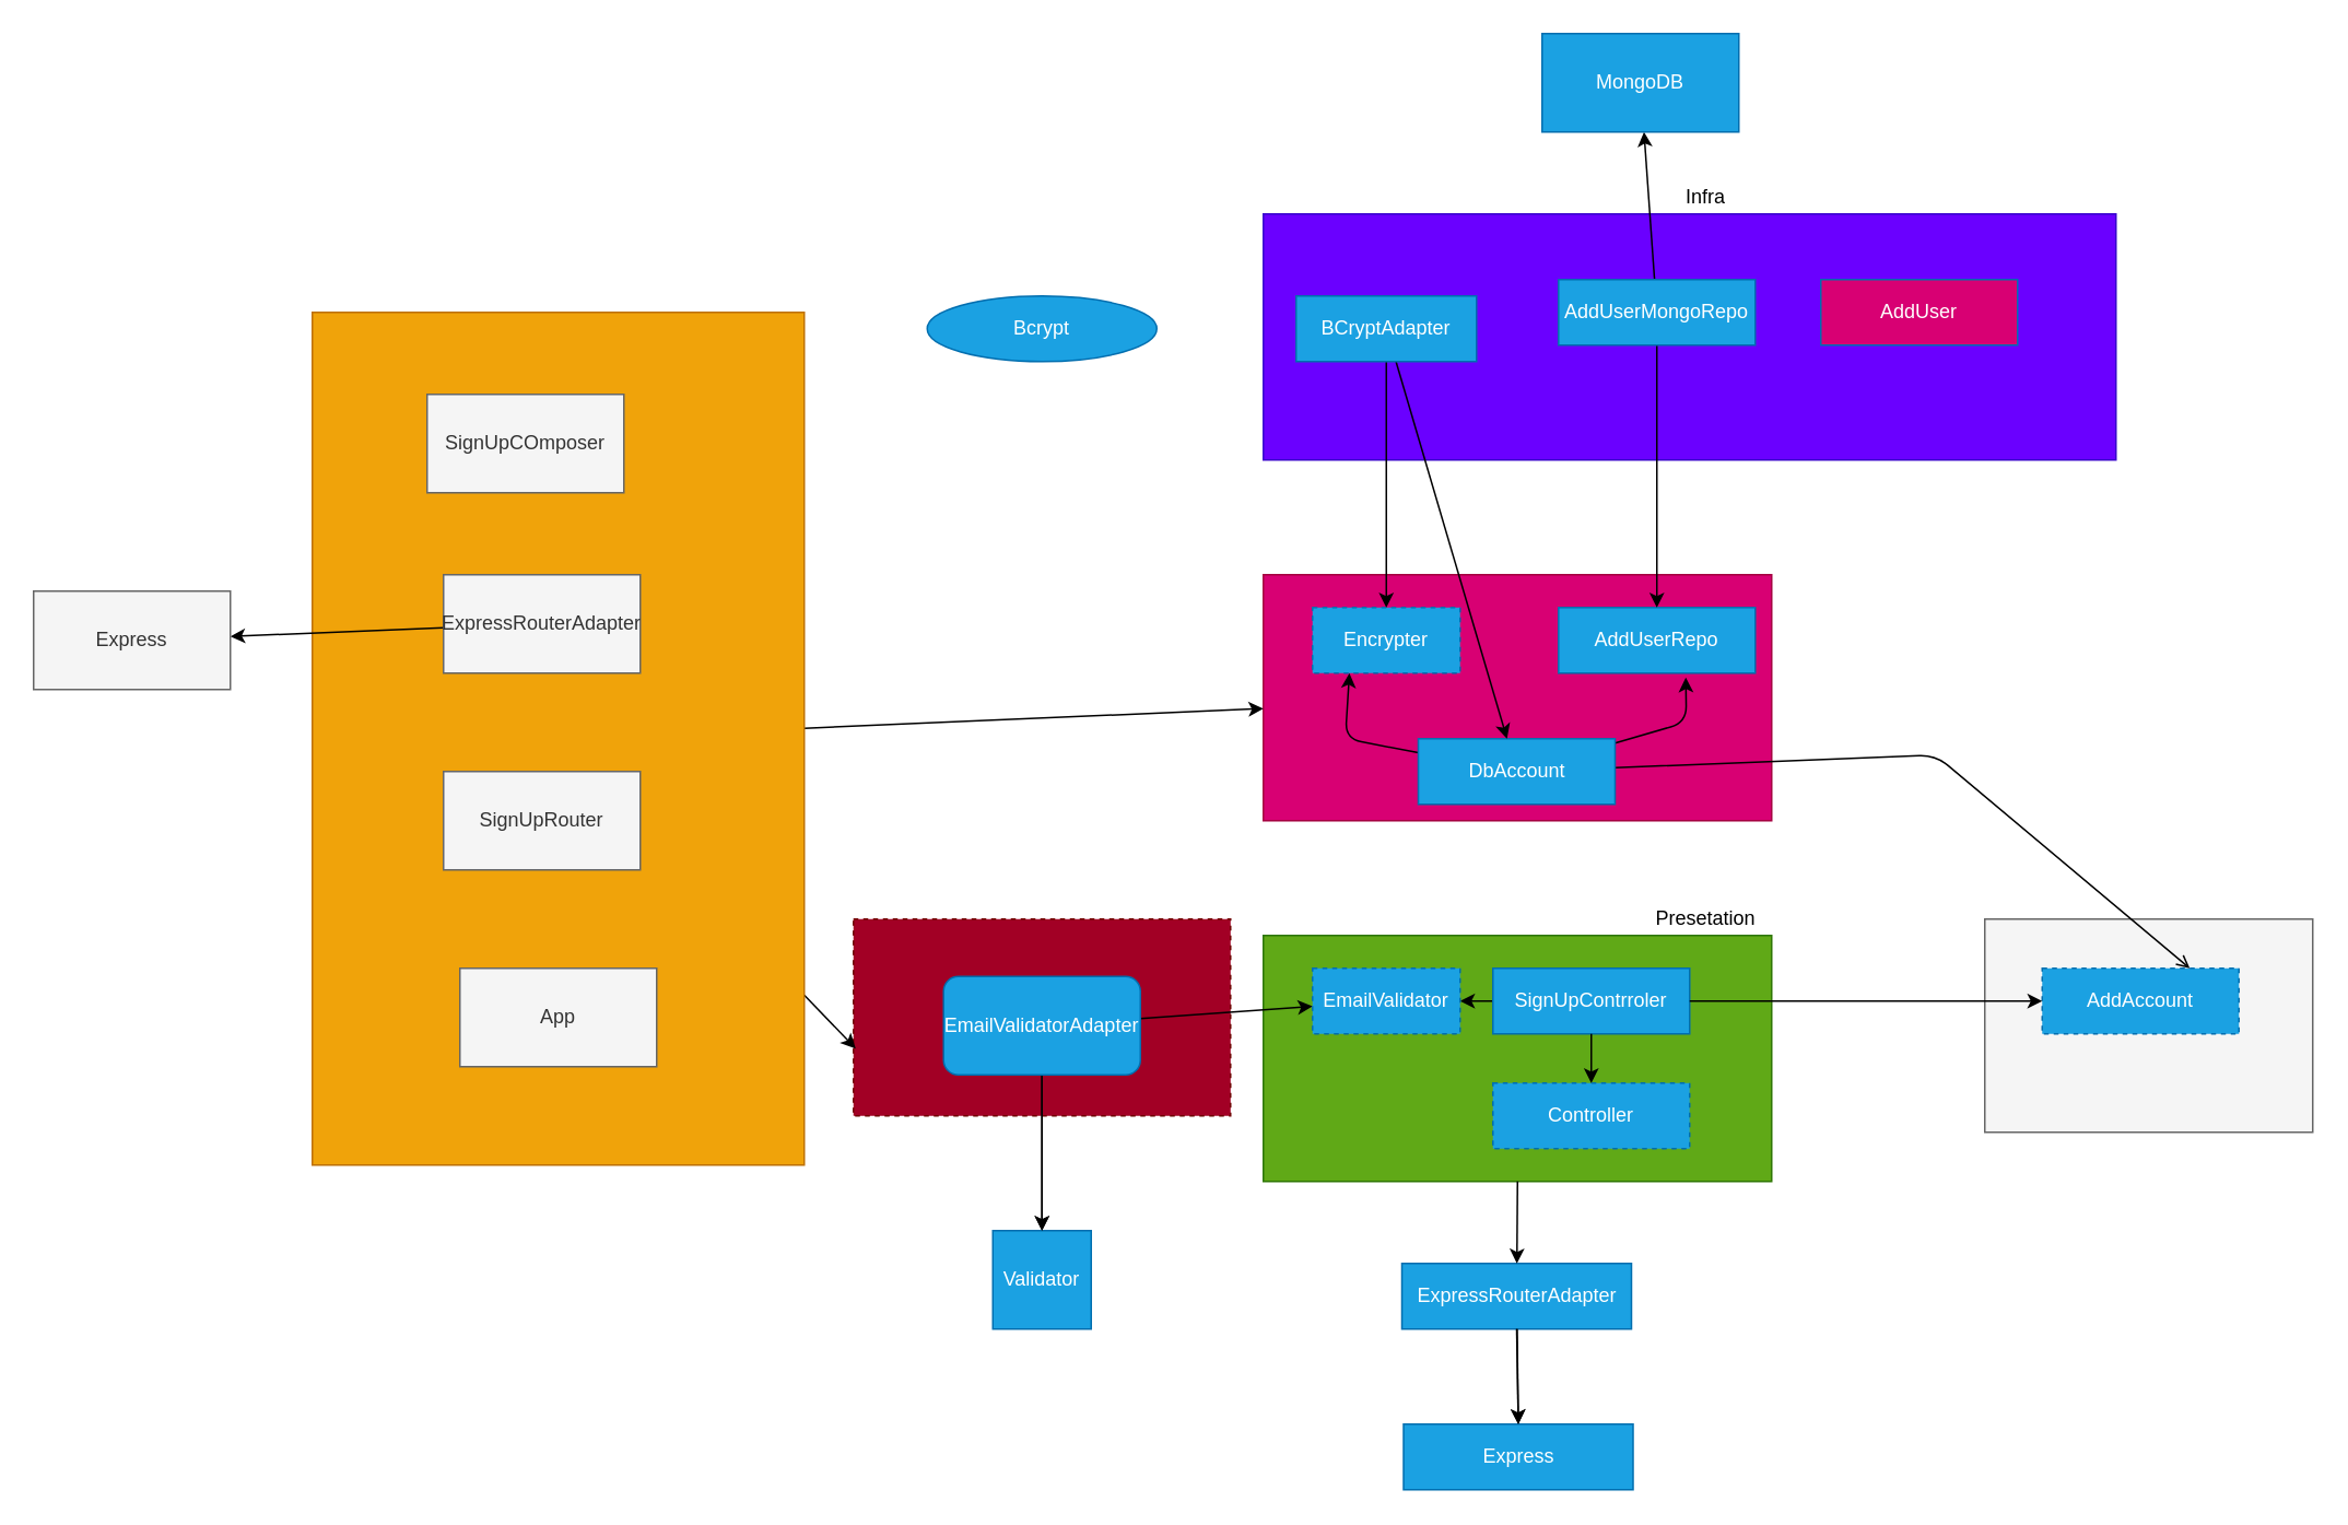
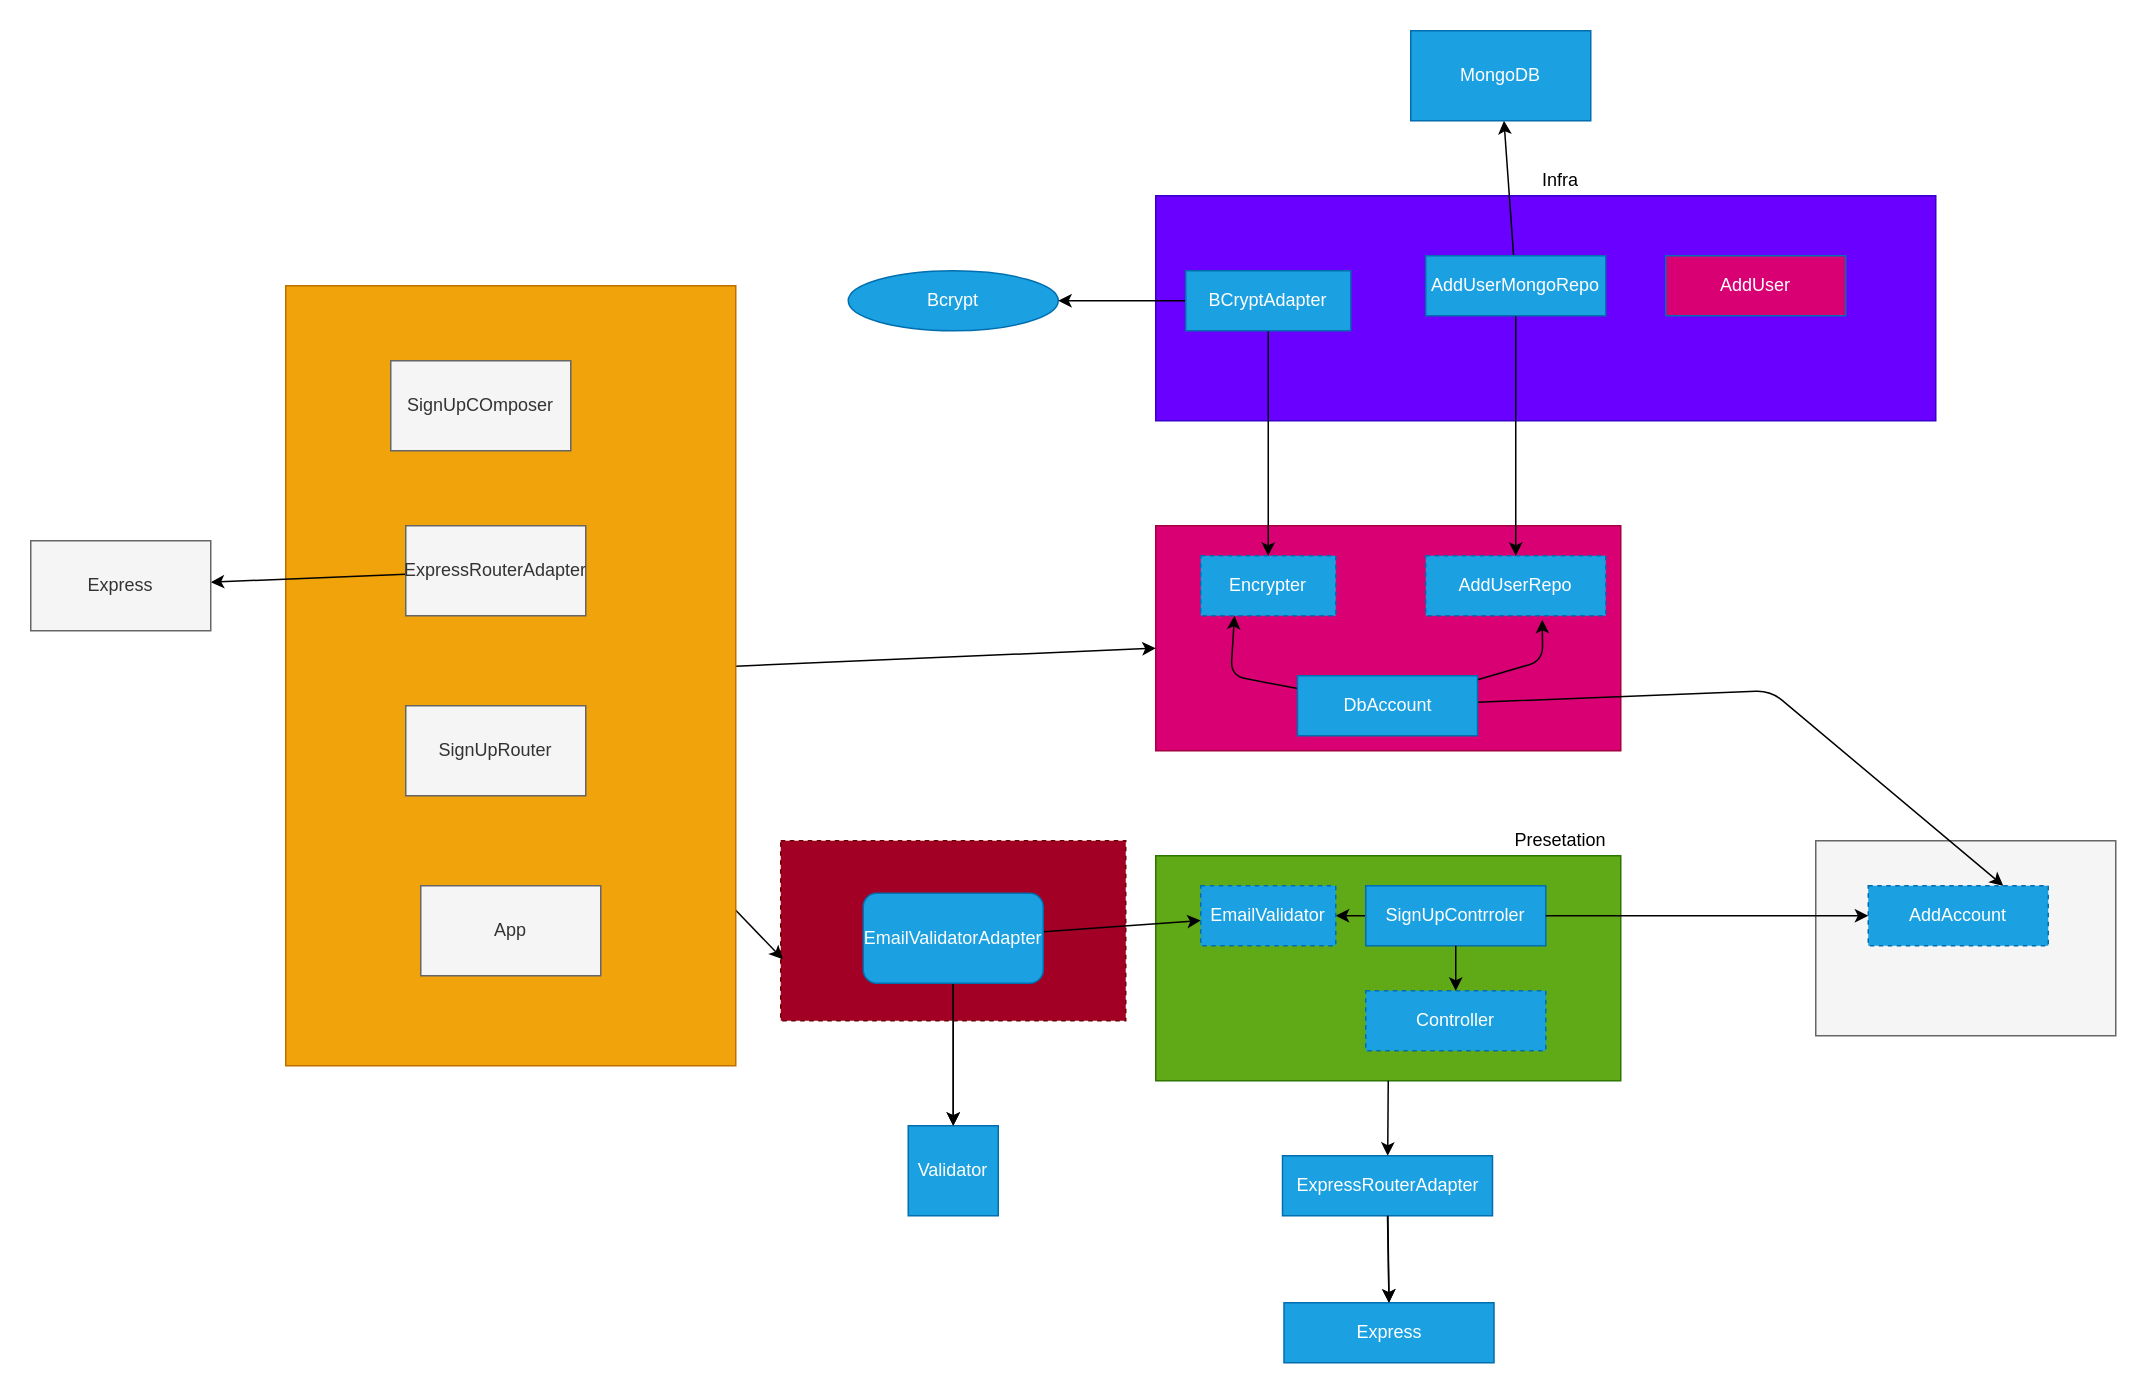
  <mxCell id="0" />
  <mxCell id="1" parent="0" />
  <mxCell id="2" value="" style="rounded=0;whiteSpace=wrap;html=1;dashed=1;fillColor=#a20025;fontColor=#ffffff;strokeColor=#6F0000;" parent="1" vertex="1"><mxGeometry x="520" y="560" width="230" height="120" as="geometry" /></mxCell>
  <mxCell id="3" value="" style="rounded=0;whiteSpace=wrap;html=1;fillColor=#60a917;fontColor=#ffffff;strokeColor=#2D7600;" parent="1" vertex="1"><mxGeometry x="770" y="570" width="310" height="150" as="geometry" /></mxCell>
  <mxCell id="4" value="" style="edgeStyle=none;html=1;" parent="1" source="5" target="19" edge="1"><mxGeometry relative="1" as="geometry" /></mxCell>
  <mxCell id="5" value="SignUpContrroler" style="rounded=0;whiteSpace=wrap;html=1;fillColor=#1ba1e2;fontColor=#ffffff;strokeColor=#006EAF;" parent="1" vertex="1"><mxGeometry x="910" y="590" width="120" height="40" as="geometry" /></mxCell>
  <mxCell id="6" value="Controller" style="rounded=0;whiteSpace=wrap;html=1;dashed=1;fillColor=#1ba1e2;fontColor=#ffffff;strokeColor=#006EAF;" parent="1" vertex="1"><mxGeometry x="910" y="660" width="120" height="40" as="geometry" /></mxCell>
  <mxCell id="7" value="Presetation" style="text;html=1;strokeColor=none;fillColor=none;align=center;verticalAlign=middle;whiteSpace=wrap;overflow=hidden;" parent="1" vertex="1"><mxGeometry x="1000" y="550" width="80" height="20" as="geometry" /></mxCell>
  <mxCell id="8" value="" style="endArrow=classic;html=1;entryX=0.5;entryY=0;entryDx=0;entryDy=0;" parent="1" source="5" target="6" edge="1"><mxGeometry width="50" height="50" relative="1" as="geometry"><mxPoint x="910" y="750" as="sourcePoint" /><mxPoint x="960" y="700" as="targetPoint" /></mxGeometry></mxCell>
  <mxCell id="9" value="ExpressRouterAdapter" style="rounded=0;whiteSpace=wrap;html=1;fillColor=#1ba1e2;fontColor=#ffffff;strokeColor=#006EAF;" parent="1" vertex="1"><mxGeometry x="854.5" y="770" width="140" height="40" as="geometry" /></mxCell>
  <mxCell id="10" value="Express" style="rounded=0;whiteSpace=wrap;html=1;fillColor=#1ba1e2;fontColor=#ffffff;strokeColor=#006EAF;" parent="1" vertex="1"><mxGeometry x="855.5" y="868" width="140" height="40" as="geometry" /></mxCell>
  <mxCell id="11" value="" style="endArrow=classic;html=1;entryX=0.5;entryY=0;entryDx=0;entryDy=0;" parent="1" source="9" target="10" edge="1"><mxGeometry width="50" height="50" relative="1" as="geometry"><mxPoint x="905.5" y="768" as="sourcePoint" /><mxPoint x="925.5" y="848" as="targetPoint" /></mxGeometry></mxCell>
  <mxCell id="12" value="" style="endArrow=classic;html=1;" parent="1" target="9" edge="1"><mxGeometry width="50" height="50" relative="1" as="geometry"><mxPoint x="925" y="720" as="sourcePoint" /><mxPoint x="925" y="750" as="targetPoint" /></mxGeometry></mxCell>
  <mxCell id="13" value="" style="endArrow=classic;html=1;entryX=0.5;entryY=0;entryDx=0;entryDy=0;exitX=0.5;exitY=1;exitDx=0;exitDy=0;" parent="1" source="9" target="10" edge="1"><mxGeometry width="50" height="50" relative="1" as="geometry"><mxPoint x="905.5" y="768" as="sourcePoint" /><mxPoint x="925.5" y="848" as="targetPoint" /></mxGeometry></mxCell>
  <mxCell id="14" value="Validator" style="rounded=0;whiteSpace=wrap;html=1;fillColor=#1ba1e2;fontColor=#ffffff;strokeColor=#006EAF;" parent="1" vertex="1"><mxGeometry x="605" y="750" width="60" height="60" as="geometry" /></mxCell>
  <mxCell id="15" value="" style="edgeStyle=none;html=1;" parent="1" source="18" target="14" edge="1"><mxGeometry relative="1" as="geometry" /></mxCell>
  <mxCell id="16" value="" style="edgeStyle=none;html=1;" parent="1" source="18" target="14" edge="1"><mxGeometry relative="1" as="geometry" /></mxCell>
  <mxCell id="17" value="" style="edgeStyle=none;html=1;" parent="1" source="18" target="19" edge="1"><mxGeometry relative="1" as="geometry" /></mxCell>
  <mxCell id="18" value="EmailValidatorAdapter" style="whiteSpace=wrap;html=1;fillColor=#1ba1e2;fontColor=#ffffff;strokeColor=#006EAF;rounded=1;" parent="1" vertex="1"><mxGeometry x="575" y="595" width="120" height="60" as="geometry" /></mxCell>
  <mxCell id="19" value="EmailValidator" style="rounded=0;whiteSpace=wrap;html=1;dashed=1;fillColor=#1ba1e2;fontColor=#ffffff;strokeColor=#006EAF;" parent="1" vertex="1"><mxGeometry x="800" y="590" width="90" height="40" as="geometry" /></mxCell>
  <mxCell id="20" value="" style="rounded=0;whiteSpace=wrap;html=1;fillColor=#f5f5f5;fontColor=#333333;strokeColor=#666666;" parent="1" vertex="1"><mxGeometry x="1210" y="560" width="200" height="130" as="geometry" /></mxCell>
  <mxCell id="21" value="AddAccount" style="rounded=0;whiteSpace=wrap;html=1;dashed=1;fillColor=#1ba1e2;fontColor=#ffffff;strokeColor=#006EAF;" parent="1" vertex="1"><mxGeometry x="1245" y="590" width="120" height="40" as="geometry" /></mxCell>
  <mxCell id="22" style="edgeStyle=none;html=1;" parent="1" source="5" target="21" edge="1"><mxGeometry relative="1" as="geometry" /></mxCell>
  <mxCell id="23" value="" style="rounded=0;whiteSpace=wrap;html=1;fillColor=#d80073;fontColor=#ffffff;strokeColor=#A50040;" parent="1" vertex="1"><mxGeometry x="770" y="350" width="310" height="150" as="geometry" /></mxCell>
- <mxCell id="24" value="AddUserRepo" style="rounded=0;whiteSpace=wrap;html=1;dashed=0;fillColor=#1ba1e2;fontColor=#ffffff;strokeColor=#006EAF;" parent="1" vertex="1"><mxGeometry x="950" y="370" width="120" height="40" as="geometry" /></mxCell>
+ <mxCell id="24" value="AddUserRepo" style="rounded=0;whiteSpace=wrap;html=1;dashed=1;fillColor=#1ba1e2;fontColor=#ffffff;strokeColor=#006EAF;" parent="1" vertex="1"><mxGeometry x="950" y="370" width="120" height="40" as="geometry" /></mxCell>
  <mxCell id="25" style="edgeStyle=none;html=1;entryX=0.647;entryY=1.066;entryDx=0;entryDy=0;entryPerimeter=0;" parent="1" source="28" target="24" edge="1"><mxGeometry relative="1" as="geometry"><Array as="points"><mxPoint x="1028" y="440" /></Array></mxGeometry></mxCell>
  <mxCell id="26" style="edgeStyle=none;html=1;entryX=0.25;entryY=1;entryDx=0;entryDy=0;" parent="1" source="28" target="29" edge="1"><mxGeometry relative="1" as="geometry"><Array as="points"><mxPoint x="820" y="450" /></Array></mxGeometry></mxCell>
- <mxCell id="27" style="edgeStyle=none;html=1;entryX=0.75;entryY=0;entryDx=0;entryDy=0;endArrow=open;" parent="1" source="28" target="21" edge="1"><mxGeometry relative="1" as="geometry"><Array as="points"><mxPoint x="1180" y="460" /></Array></mxGeometry></mxCell>
+ <mxCell id="27" style="edgeStyle=none;html=1;entryX=0.75;entryY=0;entryDx=0;entryDy=0;" parent="1" source="28" target="21" edge="1"><mxGeometry relative="1" as="geometry"><Array as="points"><mxPoint x="1180" y="460" /></Array></mxGeometry></mxCell>
  <mxCell id="28" value="DbAccount" style="rounded=0;whiteSpace=wrap;html=1;fillColor=#1ba1e2;fontColor=#ffffff;strokeColor=#006EAF;" parent="1" vertex="1"><mxGeometry x="864.5" y="450" width="120" height="40" as="geometry" /></mxCell>
  <mxCell id="29" value="Encrypter" style="rounded=0;whiteSpace=wrap;html=1;dashed=1;fillColor=#1ba1e2;fontColor=#ffffff;strokeColor=#006EAF;" parent="1" vertex="1"><mxGeometry x="800" y="370" width="90" height="40" as="geometry" /></mxCell>
  <mxCell id="30" value="Bcrypt" style="ellipse;whiteSpace=wrap;html=1;fillColor=#1ba1e2;fontColor=#ffffff;strokeColor=#006EAF;" parent="1" vertex="1"><mxGeometry x="565" y="180" width="140" height="40" as="geometry" /></mxCell>
  <mxCell id="31" value="" style="rounded=0;whiteSpace=wrap;html=1;fillColor=#6a00ff;fontColor=#ffffff;strokeColor=#3700CC;" parent="1" vertex="1"><mxGeometry x="770" y="130" width="520" height="150" as="geometry" /></mxCell>
  <mxCell id="32" style="edgeStyle=none;html=1;entryX=0.5;entryY=0;entryDx=0;entryDy=0;" parent="1" source="34" target="29" edge="1"><mxGeometry relative="1" as="geometry" /></mxCell>
- <mxCell id="33" style="edgeStyle=none;html=1;" parent="1" source="34" target="28" edge="1"><mxGeometry relative="1" as="geometry" /></mxCell>
+ <mxCell id="33" style="edgeStyle=none;html=1;" parent="1" source="34" target="30" edge="1"><mxGeometry relative="1" as="geometry" /></mxCell>
  <mxCell id="34" value="BCryptAdapter" style="rounded=0;whiteSpace=wrap;html=1;fillColor=#1ba1e2;fontColor=#ffffff;strokeColor=#006EAF;" parent="1" vertex="1"><mxGeometry x="790" y="180" width="110" height="40" as="geometry" /></mxCell>
  <mxCell id="35" style="edgeStyle=none;html=1;entryX=0.5;entryY=0;entryDx=0;entryDy=0;" parent="1" source="37" target="24" edge="1"><mxGeometry relative="1" as="geometry" /></mxCell>
  <mxCell id="36" style="edgeStyle=none;html=1;" parent="1" source="37" target="38" edge="1"><mxGeometry relative="1" as="geometry" /></mxCell>
  <mxCell id="37" value="AddUserMongoRepo" style="rounded=0;whiteSpace=wrap;html=1;fillColor=#1ba1e2;fontColor=#ffffff;strokeColor=#006EAF;" parent="1" vertex="1"><mxGeometry x="950" y="170" width="120" height="40" as="geometry" /></mxCell>
  <mxCell id="38" value="MongoDB" style="rounded=0;whiteSpace=wrap;html=1;fillColor=#1ba1e2;fontColor=#ffffff;strokeColor=#006EAF;" parent="1" vertex="1"><mxGeometry x="940" y="20" width="120" height="60" as="geometry" /></mxCell>
  <mxCell id="39" value="Infra" style="text;html=1;strokeColor=none;fillColor=none;align=center;verticalAlign=middle;whiteSpace=wrap;overflow=hidden;" parent="1" vertex="1"><mxGeometry x="1000" y="110" width="80" height="20" as="geometry" /></mxCell>
  <mxCell id="40" style="edgeStyle=none;html=1;" edge="1" parent="1" source="42" target="23"><mxGeometry relative="1" as="geometry" /></mxCell>
  <mxCell id="41" style="edgeStyle=none;html=1;entryX=0.006;entryY=0.658;entryDx=0;entryDy=0;entryPerimeter=0;" edge="1" parent="1" source="42" target="2"><mxGeometry relative="1" as="geometry" /></mxCell>
  <mxCell id="42" value="" style="rounded=0;whiteSpace=wrap;html=1;fillColor=#f0a30a;fontColor=#000000;strokeColor=#BD7000;" vertex="1" parent="1"><mxGeometry x="190" y="190" width="300" height="520" as="geometry" /></mxCell>
  <mxCell id="43" value="SignUpCOmposer" style="rounded=0;whiteSpace=wrap;html=1;fillColor=#f5f5f5;fontColor=#333333;strokeColor=#666666;" vertex="1" parent="1"><mxGeometry x="260" y="240" width="120" height="60" as="geometry" /></mxCell>
  <mxCell id="44" style="edgeStyle=none;html=1;" edge="1" parent="1" source="45" target="48"><mxGeometry relative="1" as="geometry" /></mxCell>
  <mxCell id="45" value="ExpressRouterAdapter" style="rounded=0;whiteSpace=wrap;html=1;fillColor=#f5f5f5;fontColor=#333333;strokeColor=#666666;" vertex="1" parent="1"><mxGeometry x="270" y="350" width="120" height="60" as="geometry" /></mxCell>
  <mxCell id="46" value="SignUpRouter" style="rounded=0;whiteSpace=wrap;html=1;fillColor=#f5f5f5;fontColor=#333333;strokeColor=#666666;" vertex="1" parent="1"><mxGeometry x="270" y="470" width="120" height="60" as="geometry" /></mxCell>
  <mxCell id="47" value="App" style="rounded=0;whiteSpace=wrap;html=1;fillColor=#f5f5f5;fontColor=#333333;strokeColor=#666666;" vertex="1" parent="1"><mxGeometry x="280" y="590" width="120" height="60" as="geometry" /></mxCell>
  <mxCell id="48" value="Express" style="rounded=0;whiteSpace=wrap;html=1;fillColor=#f5f5f5;fontColor=#333333;strokeColor=#666666;" vertex="1" parent="1"><mxGeometry x="20" y="360" width="120" height="60" as="geometry" /></mxCell>
  <mxCell id="49" value="AddUser" style="rounded=0;whiteSpace=wrap;html=1;fillColor=#d80073;fontColor=#ffffff;strokeColor=#006EAF;" vertex="1" parent="1"><mxGeometry x="1110" y="170" width="120" height="40" as="geometry" /></mxCell>
